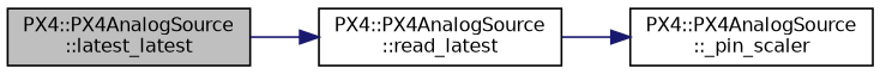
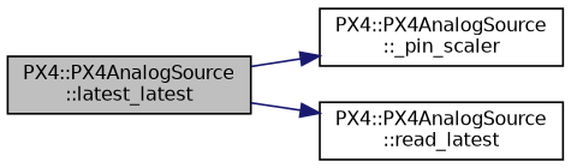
  digraph {
    rankdir=LR
    node [color=black fillcolor=white fontname=Helvetica fontsize=10 shape=record style=filled]
    edge [color=midnightblue fontname=Helvetica fontsize=10 labelfontname=Helvetica labelfontsize=10 style=solid]
    n1 [fillcolor=grey75 fontcolor=black height=0.2 label="PX4::PX4AnalogSource\l::latest_latest" width=0.4]
    n2 [height=0.2 label="PX4::PX4AnalogSource\l::_pin_scaler" width=0.4]
    n3 [height=0.2 label="PX4::PX4AnalogSource\l::read_latest" width=0.4]
-   n3 -> n2
+   n1 -> n2
    n1 -> n3
  }
